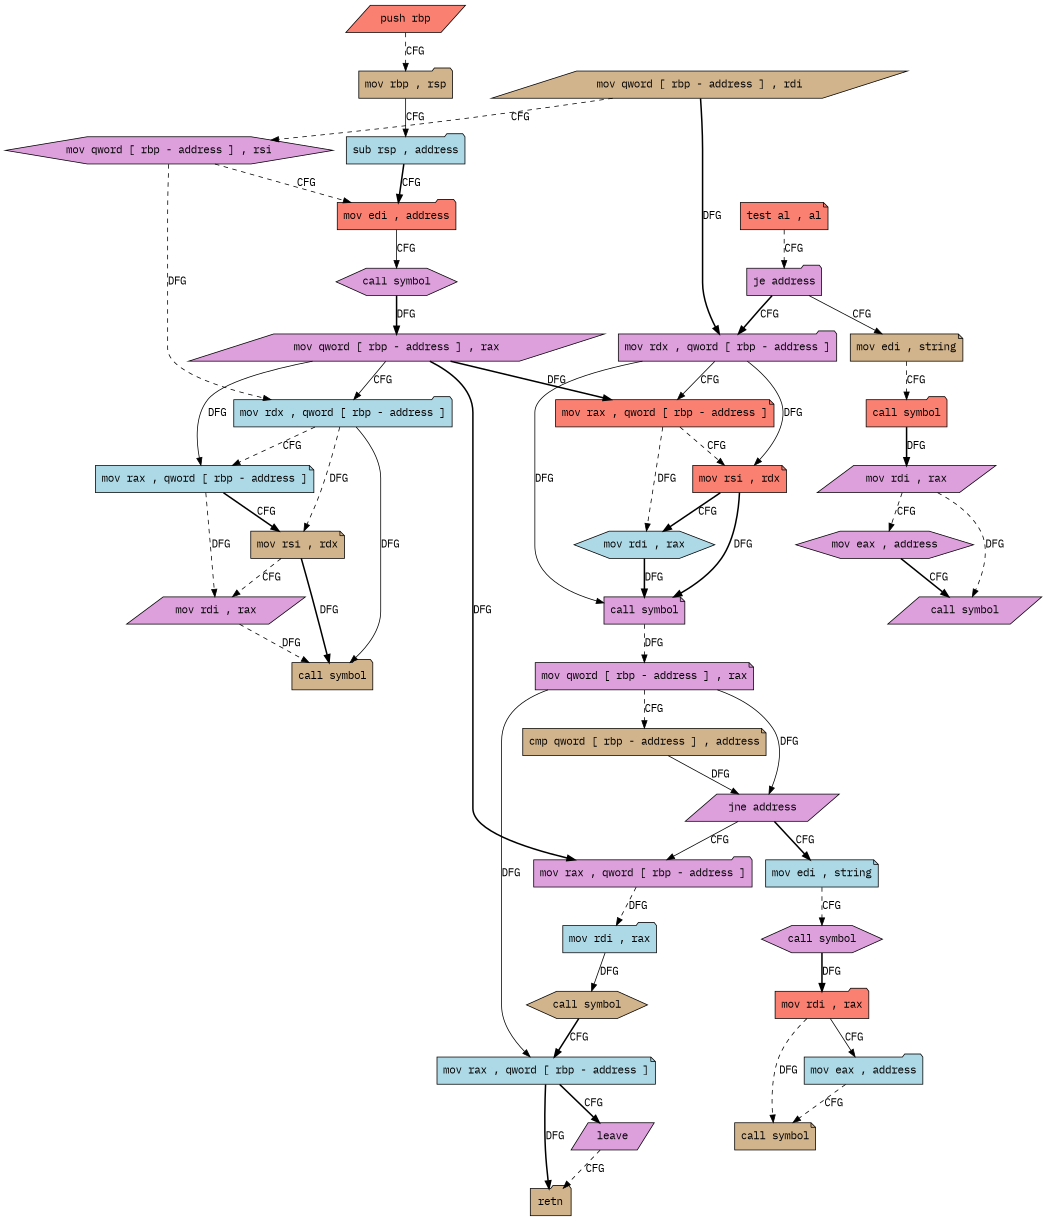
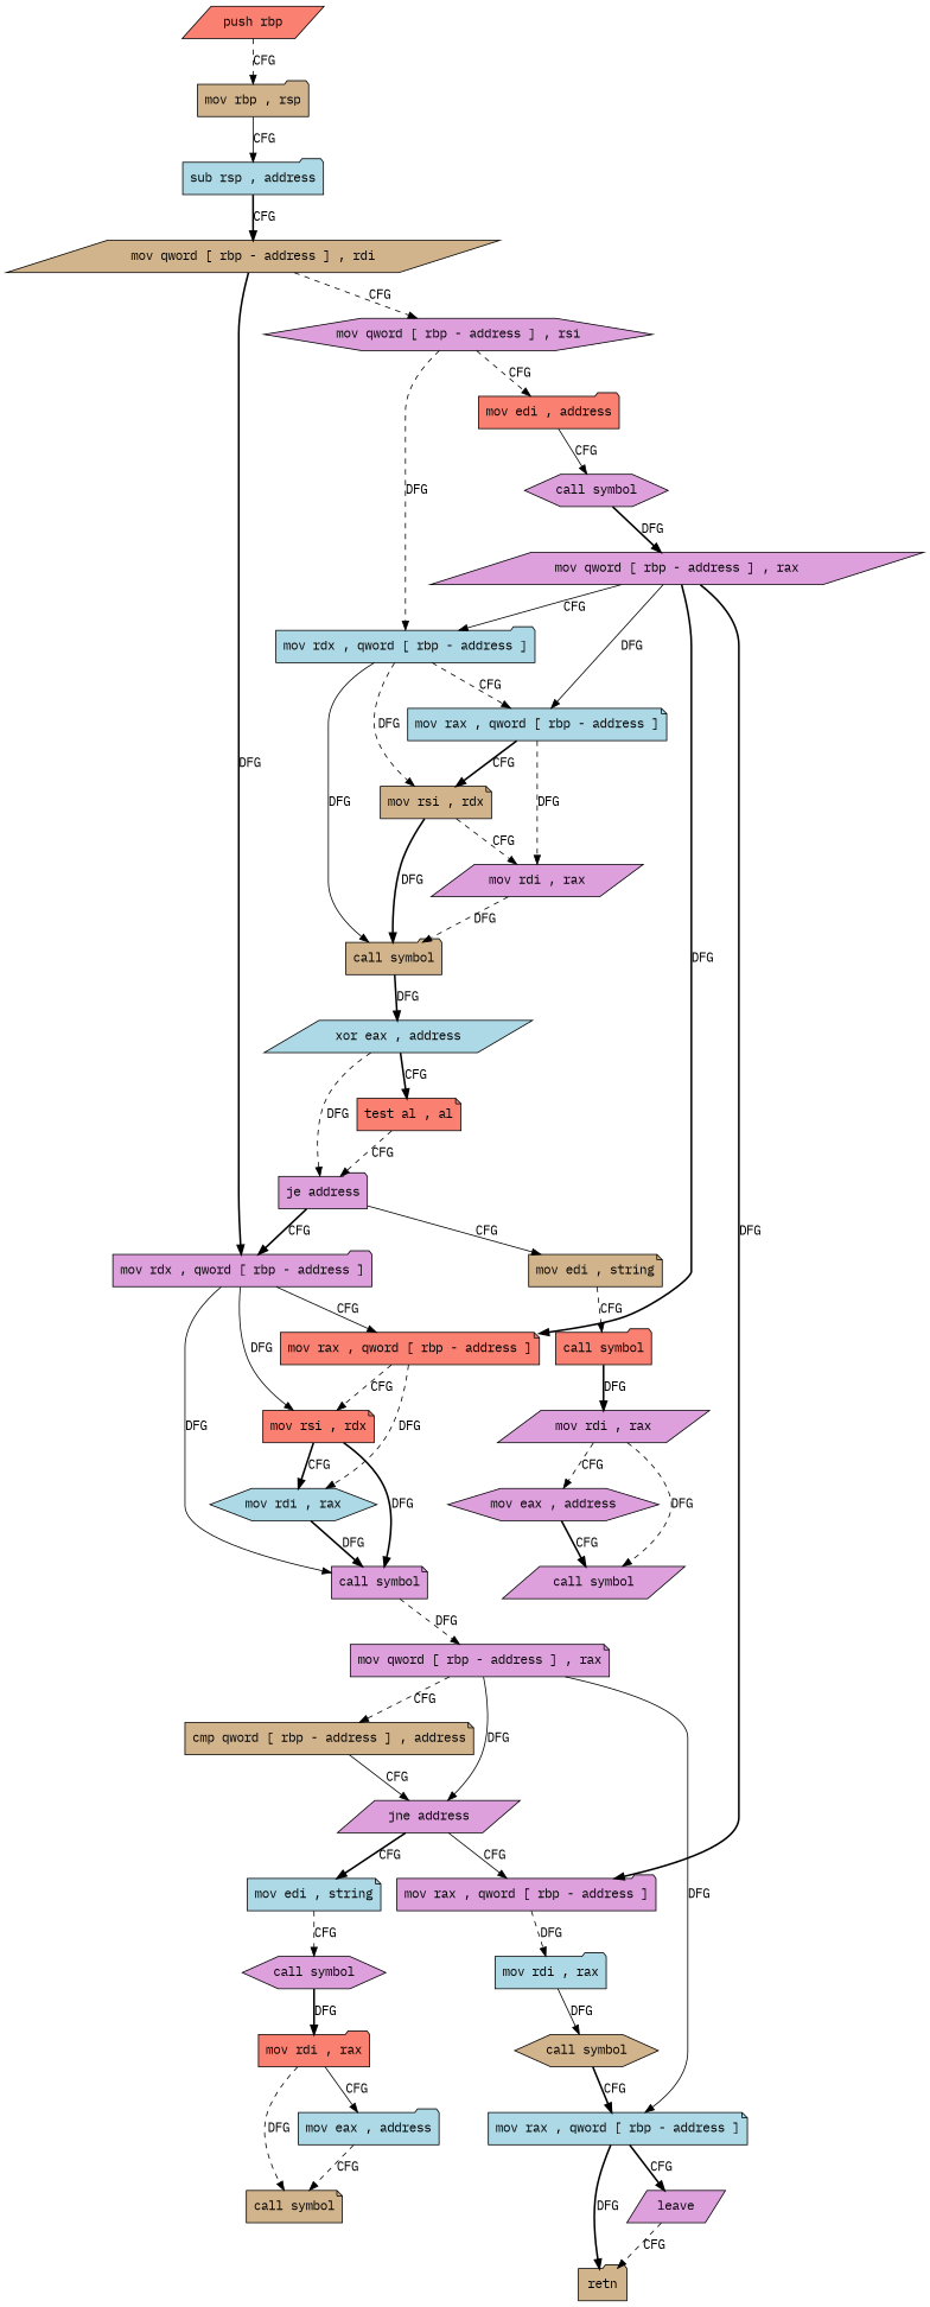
  digraph {
    fontname="IBM Plex Mono"
    node [fillcolor=plum fontname="IBM Plex Mono" shape=folder style=filled]
    edge [fontname="IBM Plex Mono" style=dashed]
    n1 [fillcolor=salmon label="push rbp" shape=parallelogram]
    n2 [fillcolor=tan label="mov rbp , rsp"]
    n3 [fillcolor=lightblue label="sub rsp , address"]
    n4 [fillcolor=tan label="mov qword [ rbp - address ] , rdi" shape=parallelogram]
    n5 [label="mov qword [ rbp - address ] , rsi" shape=hexagon]
    n6 [label="mov rdx , qword [ rbp - address ]"]
    n7 [fillcolor=salmon label="mov edi , address"]
    n8 [fillcolor=lightblue label="mov rdx , qword [ rbp - address ]"]
    n9 [fillcolor=salmon label="mov rax , qword [ rbp - address ]" shape=note]
    n10 [fillcolor=salmon label="mov rsi , rdx" shape=note]
    n11 [label="call symbol" shape=note]
    n12 [label="call symbol" shape=hexagon]
    n13 [fillcolor=lightblue label="mov rax , qword [ rbp - address ]" shape=note]
    n14 [fillcolor=tan label="mov rsi , rdx" shape=note]
    n15 [fillcolor=tan label="call symbol"]
    n16 [label="mov qword [ rbp - address ] , rax" shape=parallelogram]
    n17 [label="mov rax , qword [ rbp - address ]"]
    n18 [label="mov rdi , rax" shape=parallelogram]
    n19 [fillcolor=lightblue label="mov rdi , rax" shape=hexagon]
    n20 [fillcolor=lightblue label="mov rdi , rax"]
+   n21 [fillcolor=lightblue label="xor eax , address" shape=parallelogram]
    n22 [fillcolor=salmon label="test al , al" shape=note]
    n23 [label="je address"]
    n24 [fillcolor=tan label="mov edi , string" shape=note]
    n25 [fillcolor=salmon label="call symbol"]
    n26 [label="mov qword [ rbp - address ] , rax" shape=note]
    n27 [label="mov rdi , rax" shape=parallelogram]
    n28 [fillcolor=tan label="cmp qword [ rbp - address ] , address" shape=note]
    n29 [label="jne address" shape=parallelogram]
    n30 [fillcolor=lightblue label="mov rax , qword [ rbp - address ]" shape=note]
    n31 [fillcolor=lightblue label="mov edi , string" shape=note]
    n32 [label=leave shape=parallelogram]
    n33 [fillcolor=tan label=retn]
    n34 [label="call symbol" shape=hexagon]
    n35 [fillcolor=tan label="call symbol" shape=hexagon]
    n36 [fillcolor=salmon label="mov rdi , rax"]
    n37 [label="mov eax , address" shape=hexagon]
    n38 [label="call symbol" shape=parallelogram]
    n39 [fillcolor=lightblue label="mov eax , address"]
    n40 [fillcolor=tan label="call symbol" shape=note]
    n1 -> n2 [label=CFG]
    n2 -> n3 [label=CFG style=solid]
-   n3 -> n7 [label=CFG style=bold]
+   n3 -> n4 [label=CFG style=bold]
    n4 -> n5 [label=CFG]
    n4 -> n6 [label=DFG style=bold]
    n5 -> n7 [label=CFG]
    n5 -> n8 [label=DFG]
    n6 -> n9 [label=CFG style=solid]
    n6 -> n10 [label=DFG style=solid]
    n6 -> n11 [label=DFG style=solid]
    n7 -> n12 [label=CFG style=solid]
    n8 -> n13 [label=CFG]
    n8 -> n14 [label=DFG]
    n8 -> n15 [label=DFG style=solid]
    n9 -> n10 [label=CFG]
    n9 -> n19 [label=DFG]
    n10 -> n11 [label=DFG style=bold]
    n10 -> n19 [label=CFG style=bold]
    n11 -> n26 [label=DFG]
    n12 -> n16 [label=DFG style=bold]
    n13 -> n14 [label=CFG style=bold]
    n13 -> n18 [label=DFG]
    n14 -> n15 [label=DFG style=bold]
    n14 -> n18 [label=CFG]
+   n15 -> n21 [label=DFG style=bold]
    n16 -> n8 [label=CFG style=solid]
    n16 -> n9 [label=DFG style=bold]
    n16 -> n13 [label=DFG style=solid]
    n16 -> n17 [label=DFG style=bold]
    n17 -> n20 [label=DFG]
    n18 -> n15 [label=DFG]
    n19 -> n11 [label=DFG style=bold]
    n20 -> n35 [label=DFG style=solid]
+   n21 -> n22 [label=CFG style=bold]
+   n21 -> n23 [label=DFG]
    n22 -> n23 [label=CFG]
    n23 -> n6 [label=CFG style=bold]
    n23 -> n24 [label=CFG style=solid]
    n24 -> n25 [label=CFG]
    n25 -> n27 [label=DFG style=bold]
    n26 -> n28 [label=CFG]
    n26 -> n29 [label=DFG style=solid]
    n26 -> n30 [label=DFG style=solid]
    n27 -> n37 [label=CFG]
    n27 -> n38 [label=DFG]
-   n28 -> n29 [label=DFG style=solid]
+   n28 -> n29 [label=CFG style=solid]
    n29 -> n17 [label=CFG style=solid]
    n29 -> n31 [label=CFG style=bold]
    n30 -> n32 [label=CFG style=bold]
    n30 -> n33 [label=DFG style=bold]
    n31 -> n34 [label=CFG]
    n32 -> n33 [label=CFG]
    n34 -> n36 [label=DFG style=bold]
    n35 -> n30 [label=CFG style=bold]
    n36 -> n39 [label=CFG style=solid]
    n36 -> n40 [label=DFG]
    n37 -> n38 [label=CFG style=bold]
    n39 -> n40 [label=CFG]
  }
